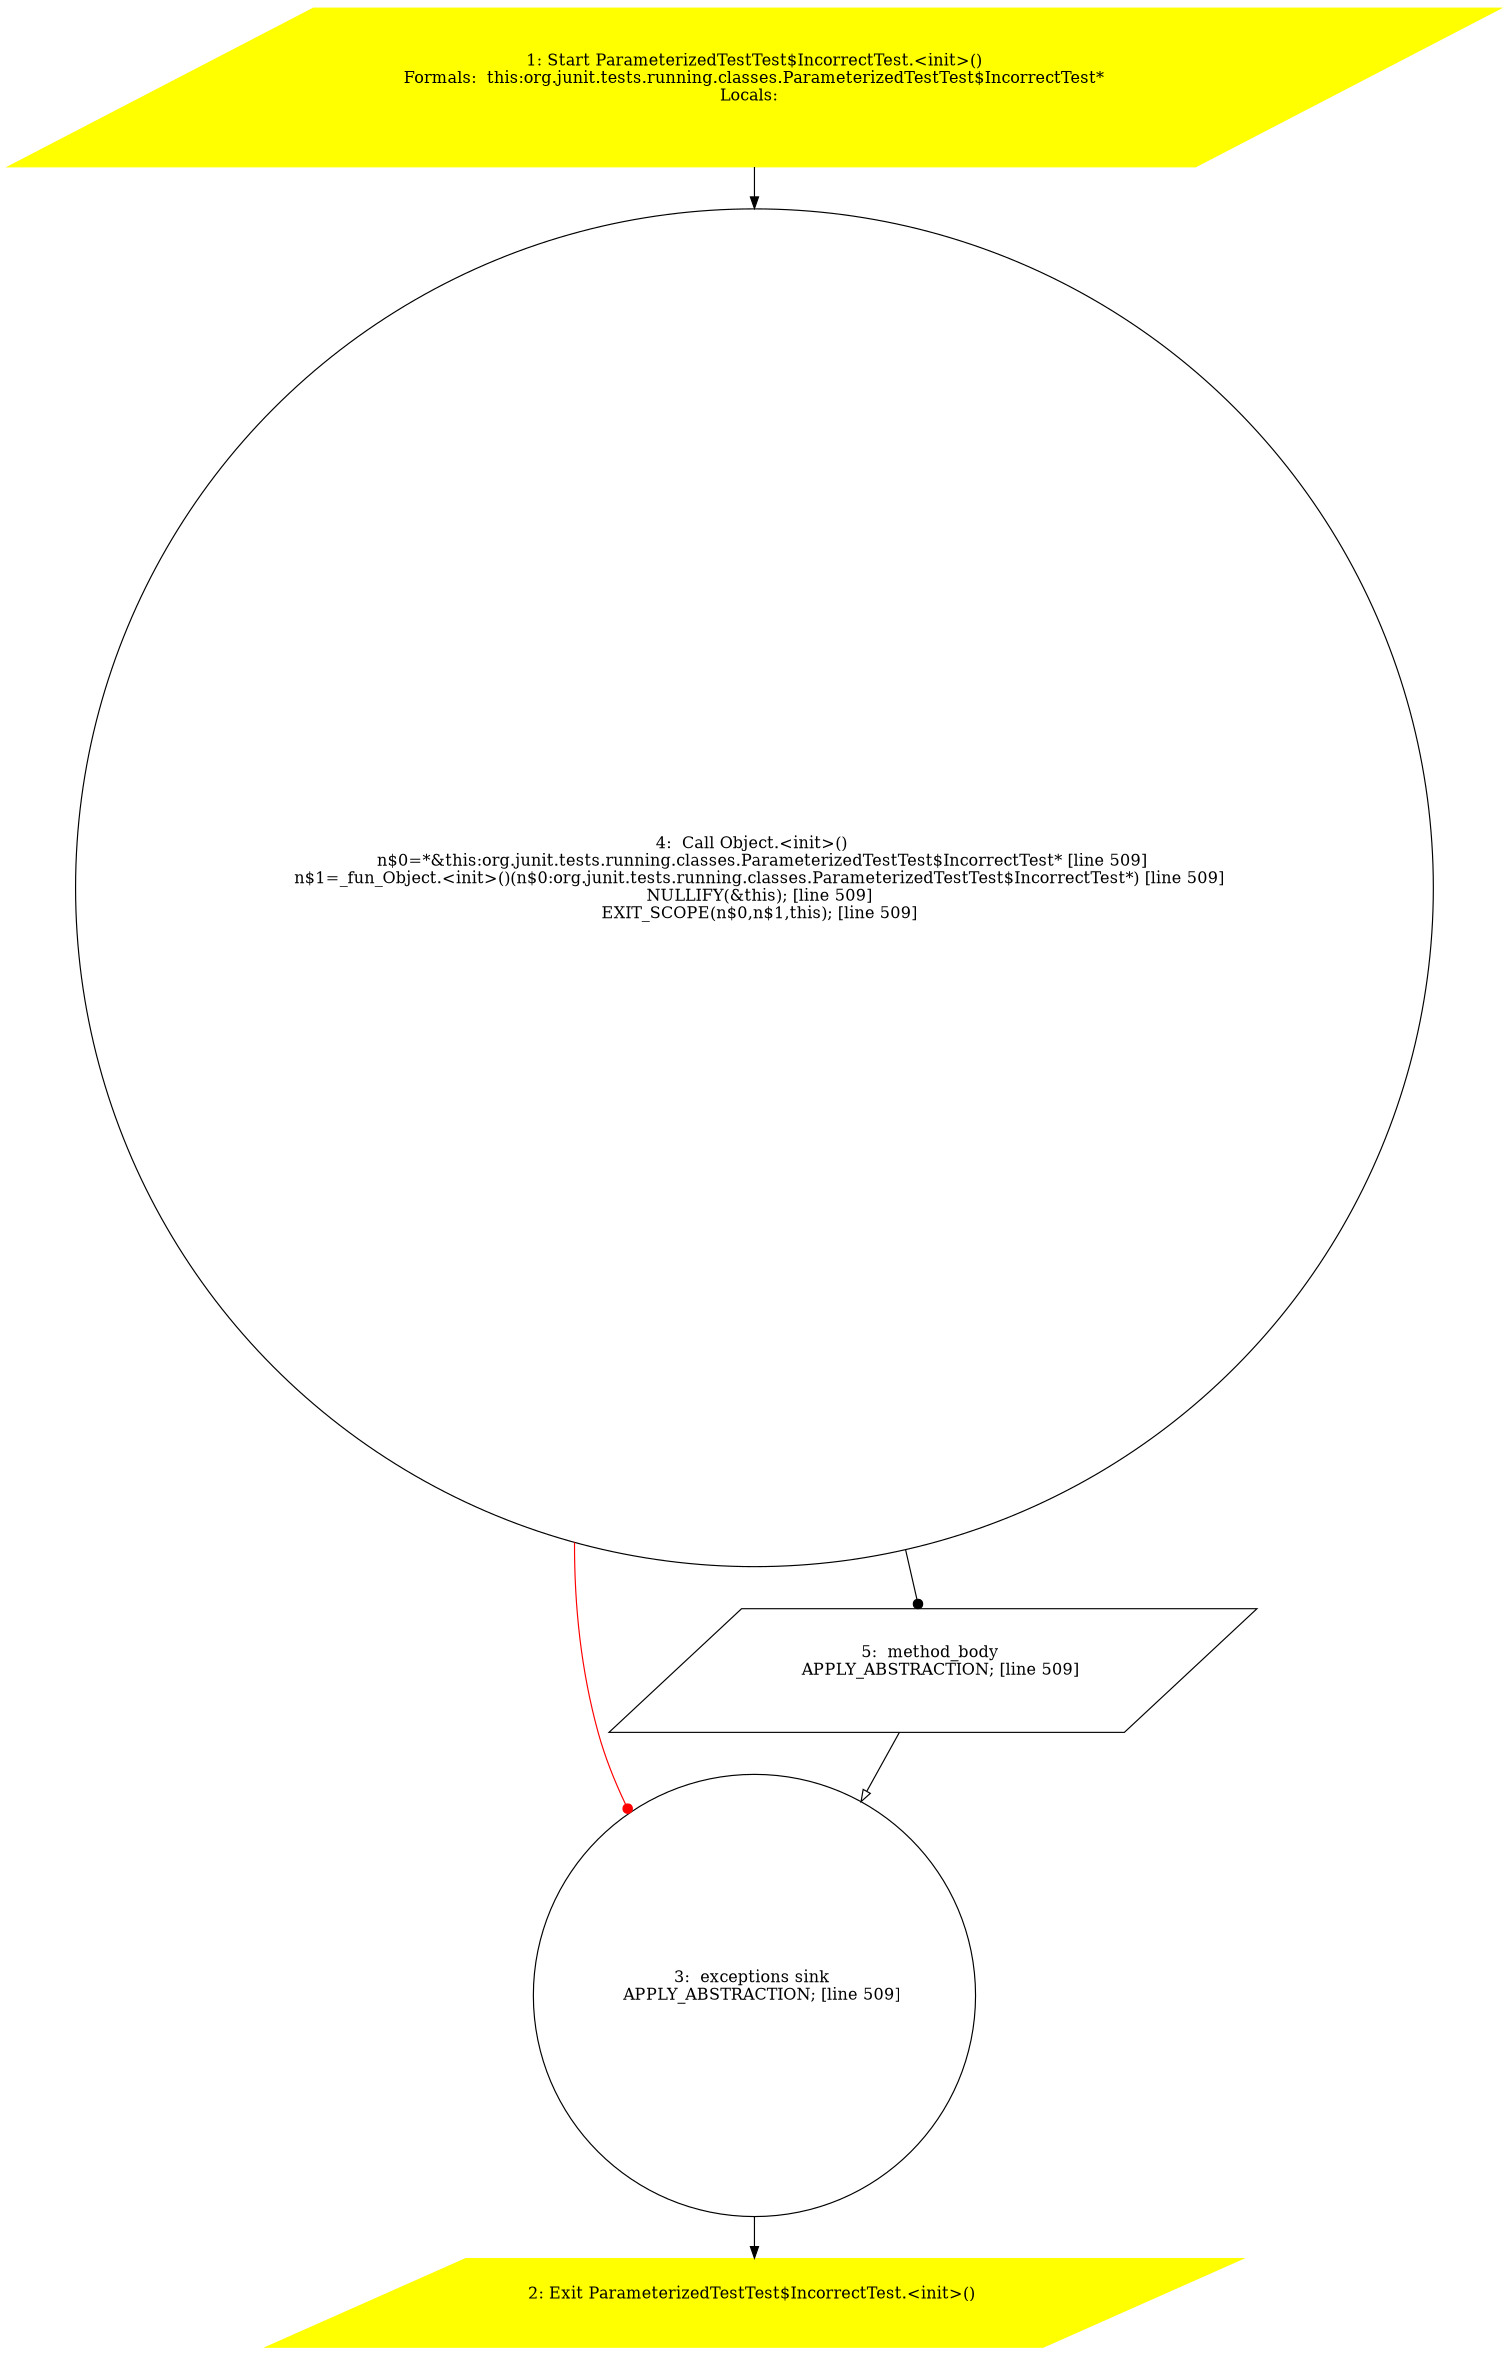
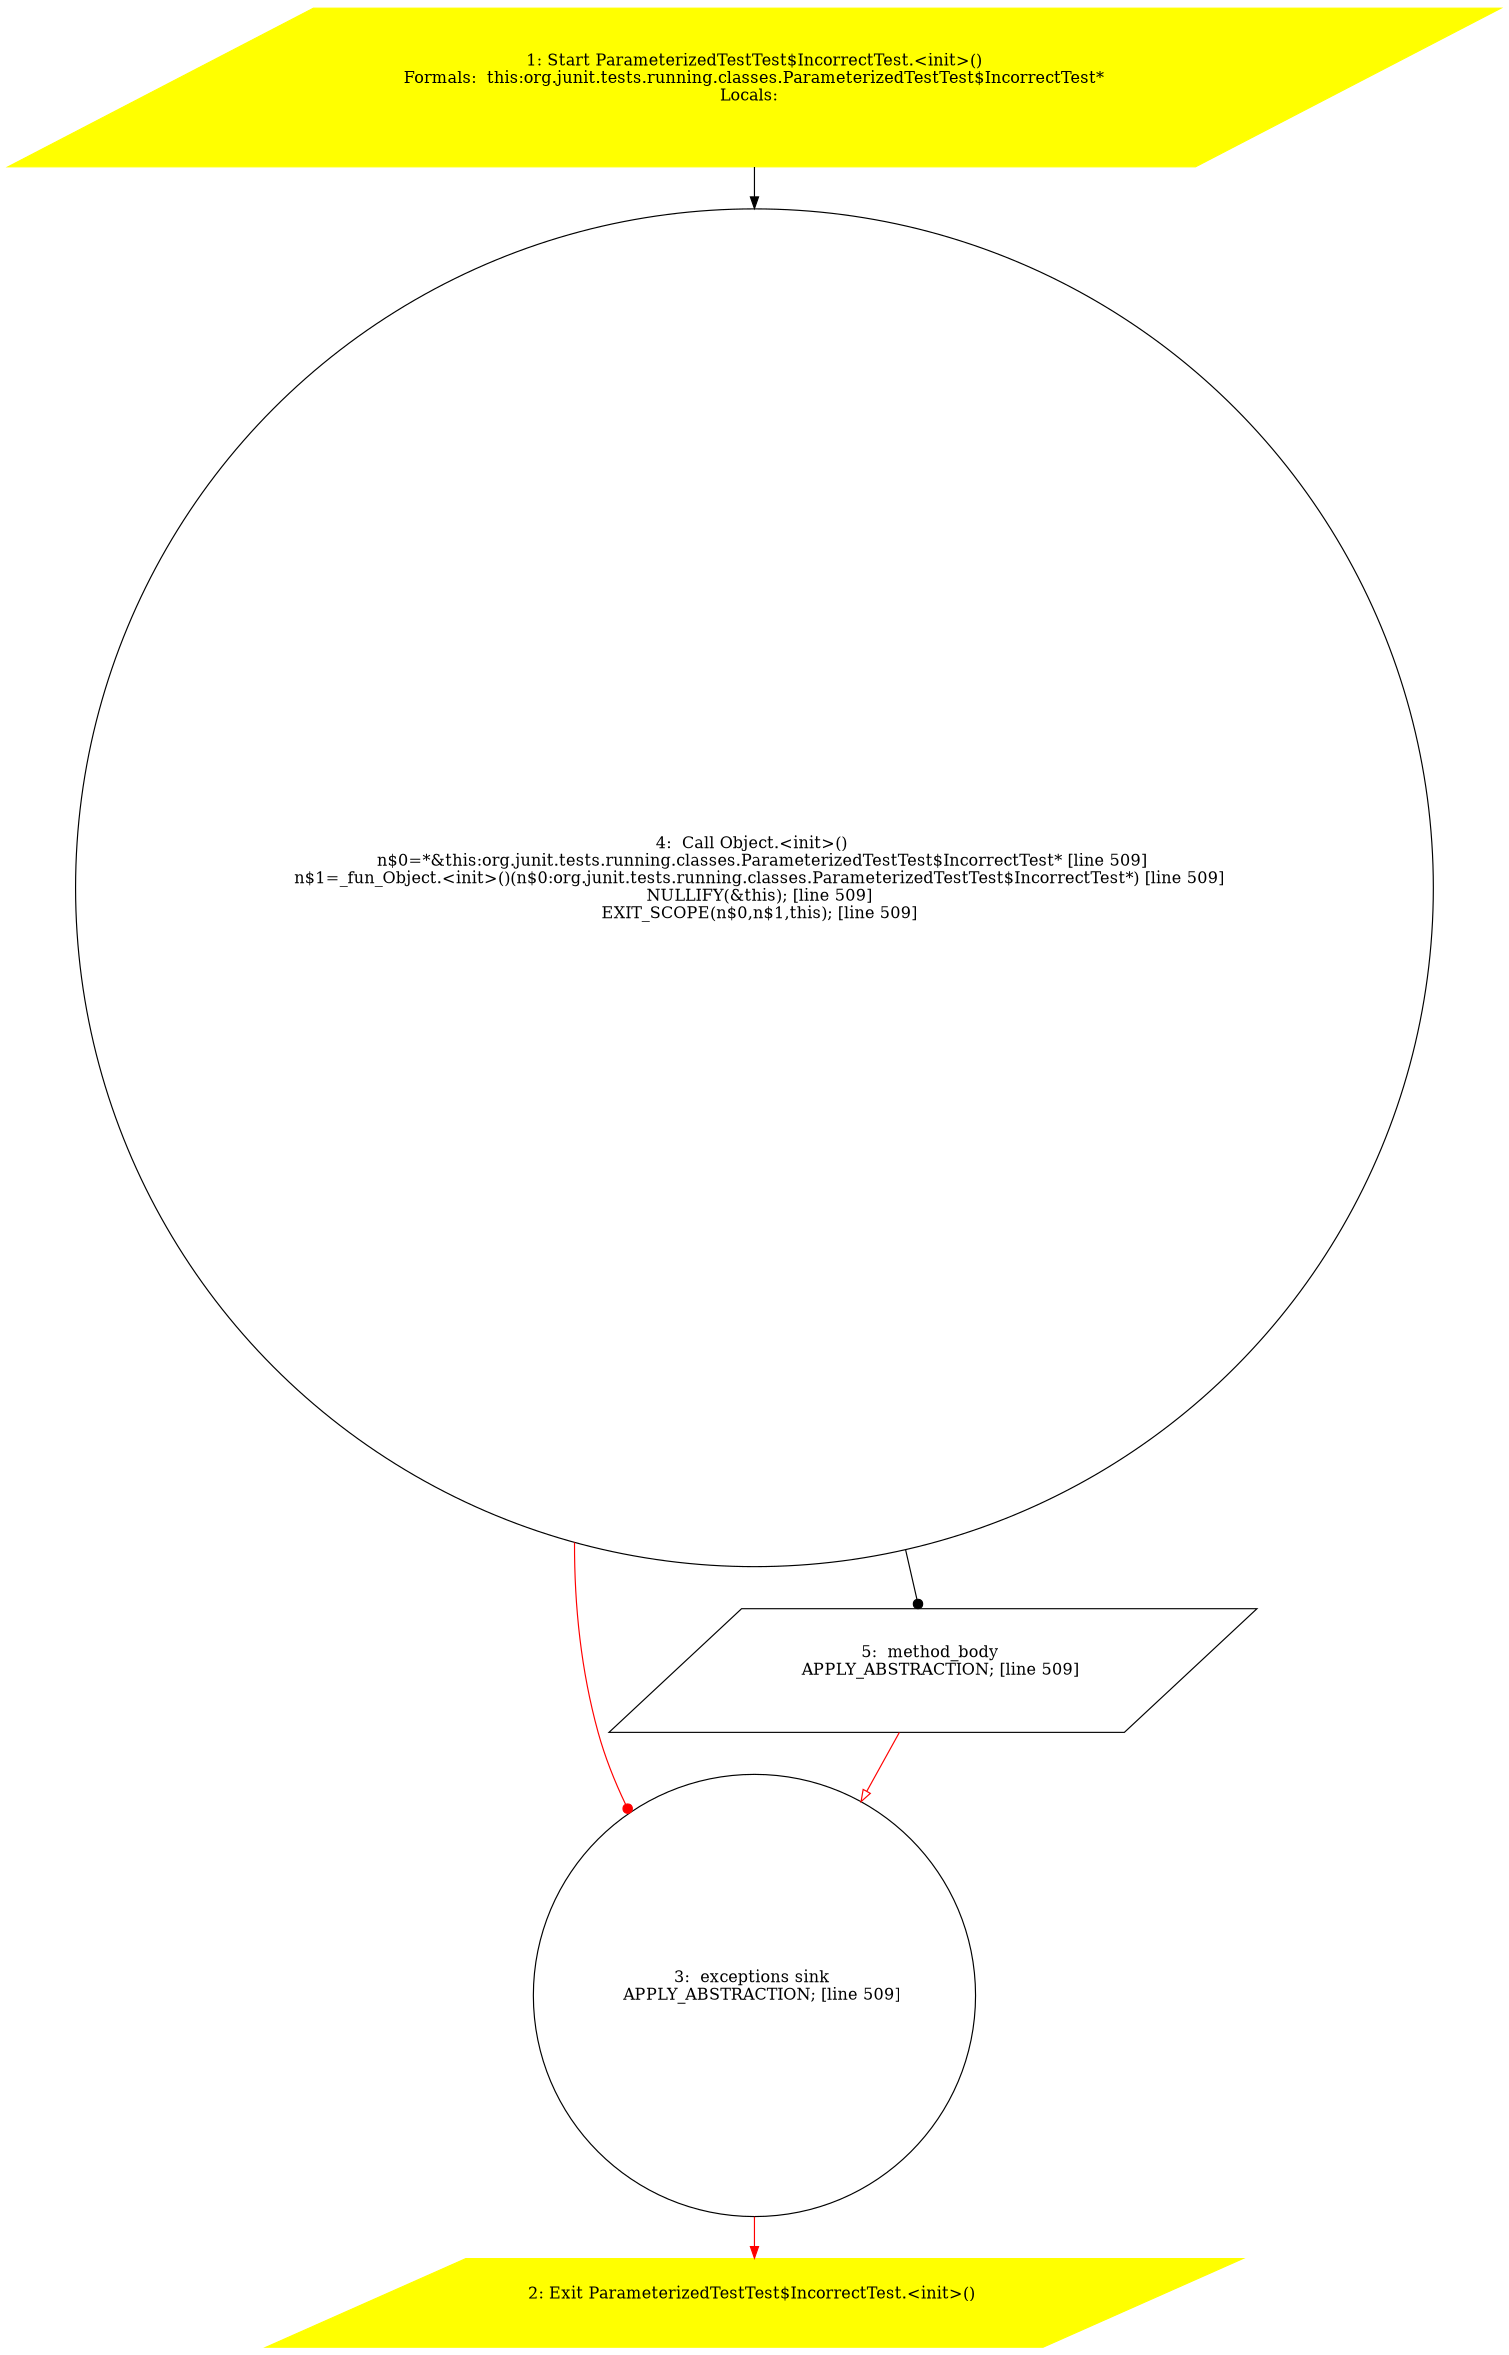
  digraph {
    node [shape=parallelogram]
    edge [arrowhead=normal]
    n1 [color=yellow label="1: Start ParameterizedTestTest$IncorrectTest.<init>()\nFormals:  this:org.junit.tests.running.classes.ParameterizedTestTest$IncorrectTest*\nLocals:  \n  " style=filled]
    n2 [label="4:  Call Object.<init>() \n   n$0=*&this:org.junit.tests.running.classes.ParameterizedTestTest$IncorrectTest* [line 509]\n  n$1=_fun_Object.<init>()(n$0:org.junit.tests.running.classes.ParameterizedTestTest$IncorrectTest*) [line 509]\n  NULLIFY(&this); [line 509]\n  EXIT_SCOPE(n$0,n$1,this); [line 509]\n " shape=circle]
    n3 [label="3:  exceptions sink \n   APPLY_ABSTRACTION; [line 509]\n " shape=circle]
    n4 [label="5:  method_body \n   APPLY_ABSTRACTION; [line 509]\n "]
    n5 [color=yellow label="2: Exit ParameterizedTestTest$IncorrectTest.<init>() \n  " style=filled]
    n1 -> n2
    n2 -> n3 [arrowhead=dot color=red]
    n2 -> n4 [arrowhead=dot]
-   n3 -> n5
-   n4 -> n3 [arrowhead=onormal color=black]
+   n3 -> n5 [color=red]
+   n4 -> n3 [arrowhead=onormal color=red]
  }
